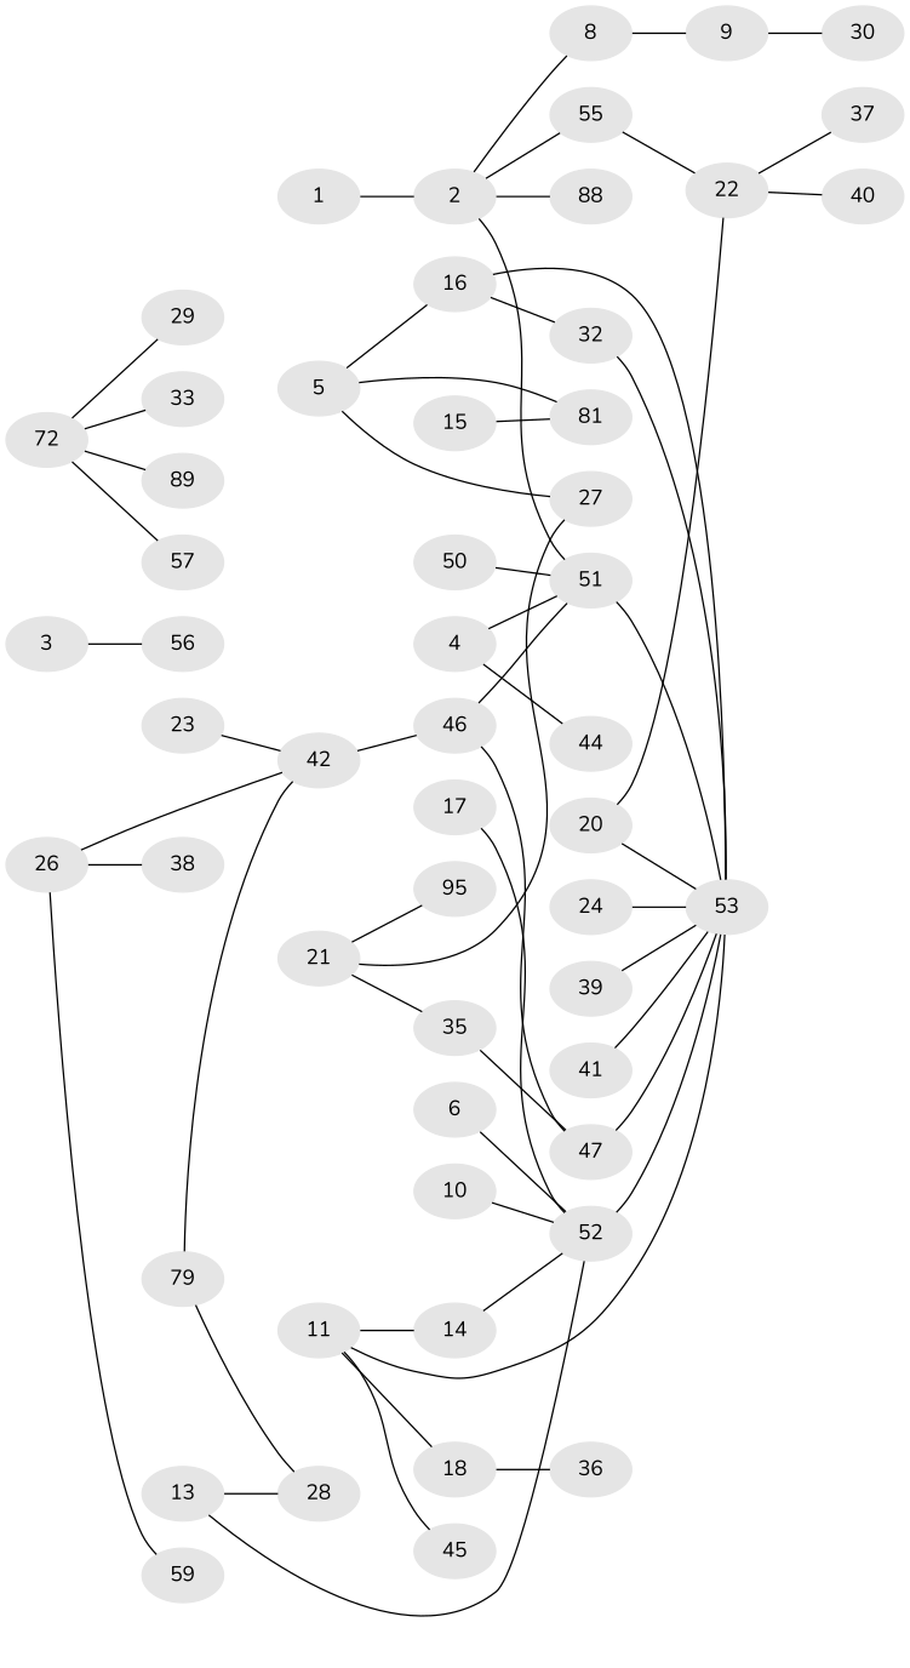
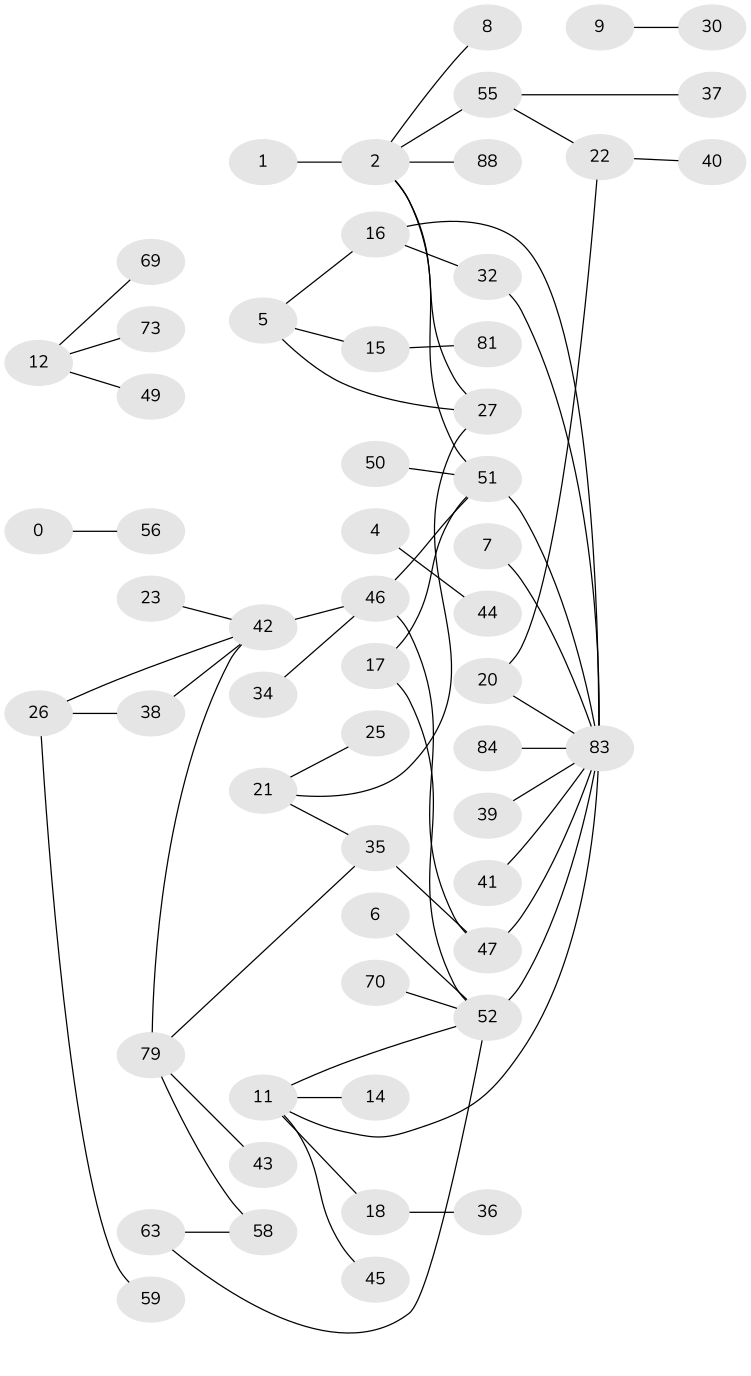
  graph {
    fontname=Nunito
    rankdir=LR
    node [color=gray90 fontname=Nunito style=filled]
    edge [fontname=Nunito weight=1.0]
    1
    2
    8
    27
    n5 [label=88]
    51
    55
    22
    37
    40
    9
-   53
-   3
+   53 [label=83]
+   3 [label=0]
    56
    4
    44
    5
    15
    16
    n20 [label=81]
    32
    46
    47
    6
    52
+   7
    30
-   10
+   10 [label=70]
    11
    14
    18
    45
    36
-   12 [label=72]
-   29
-   33
-   49 [label=89]
-   57
-   13
-   28
+   12
+   29 [label=69]
+   33 [label=73]
+   49
+   13 [label=63]
+   28 [label=58]
    17
    n42 [label=79]
    35
    42
+   43
    20
    21
-   25 [label=95]
+   25
    23
-   24
+   24 [label=84]
    26
    38
    59
+   34
    39
    41
    50
    1 -- 2
    2 -- 8
+   2 -- 27
    2 -- n5
    2 -- 51
    2 -- 55
-   8 -- 9
    51 -- 53
    55 -- 22
-   22 -- 37
+   55 -- 37
    22 -- 40
    9 -- 30
    3 -- 56
-   4 -- 51
+   17 -- 51
    4 -- 44
    5 -- 27
-   5 -- n20
+   5 -- 15
    5 -- 16
    15 -- n20
    16 -- 53
    16 -- 32
    32 -- 53
    46 -- 51
    46 -- 47
    47 -- 53
    6 -- 52
    52 -- 53
+   7 -- 53
    10 -- 52
    11 -- 53
    11 -- 14
    11 -- 18
    11 -- 45
-   14 -- 52
+   11 -- 52
    18 -- 36
    12 -- 29
    12 -- 33
    12 -- 49
-   12 -- 57
    13 -- 52
    13 -- 28
    17 -- 52
    n42 -- 28
+   n42 -- 35
    n42 -- 42
+   n42 -- 43
    35 -- 47
    42 -- 46
    20 -- 22
    20 -- 53
    21 -- 27
    21 -- 35
    21 -- 25
    23 -- 42
    24 -- 53
    26 -- 42
    26 -- 38
    26 -- 59
+   38 -- 42
+   34 -- 46
    39 -- 53
    41 -- 53
    50 -- 51
  }
